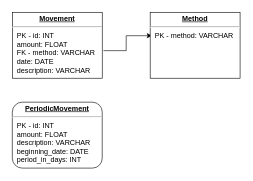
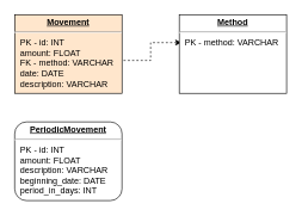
  <mxCell id="0" />
  <mxCell id="1" parent="0" />
- <mxCell id="2" value="" style="edgeStyle=orthogonalEdgeStyle;rounded=0;orthogonalLoop=1;jettySize=auto;html=1;entryX=0.02;entryY=0.355;entryDx=0;entryDy=0;entryPerimeter=0;exitX=1.014;exitY=0.582;exitDx=0;exitDy=0;exitPerimeter=0;" edge="1" parent="1" source="3" target="5"><mxGeometry relative="1" as="geometry" /></mxCell>
- <mxCell id="3" value="&lt;p style=&quot;margin: 0px ; margin-top: 4px ; text-align: center ; text-decoration: underline&quot;&gt;&lt;b&gt;Movement&lt;/b&gt;&lt;/p&gt;&lt;hr&gt;&lt;p style=&quot;margin: 0px ; margin-left: 8px&quot;&gt;PK - id: INT&lt;br&gt;&lt;/p&gt;&lt;p style=&quot;margin: 0px ; margin-left: 8px&quot;&gt;amount: FLOAT&lt;br&gt;&lt;/p&gt;&lt;p style=&quot;margin: 0px ; margin-left: 8px&quot;&gt;FK - method: VARCHAR&lt;br&gt;&lt;/p&gt;&lt;p style=&quot;margin: 0px ; margin-left: 8px&quot;&gt;date: DATE&lt;/p&gt;&lt;p style=&quot;margin: 0px ; margin-left: 8px&quot;&gt;description: VARCHAR&lt;/p&gt;" style="verticalAlign=top;align=left;overflow=fill;fontSize=12;fontFamily=Helvetica;html=1;rounded=0;shadow=0;comic=0;labelBackgroundColor=none;strokeWidth=1" vertex="1" parent="1"><mxGeometry x="20" y="20" width="150" height="110" as="geometry" /></mxCell>
+ <mxCell id="2" value="" style="edgeStyle=orthogonalEdgeStyle;rounded=0;orthogonalLoop=1;jettySize=auto;html=1;entryX=0.02;entryY=0.355;entryDx=0;entryDy=0;entryPerimeter=0;exitX=1.014;exitY=0.582;exitDx=0;exitDy=0;exitPerimeter=0;dashed=1;" edge="1" parent="1" source="3" target="5"><mxGeometry relative="1" as="geometry" /></mxCell>
+ <mxCell id="3" value="&lt;p style=&quot;margin: 0px ; margin-top: 4px ; text-align: center ; text-decoration: underline&quot;&gt;&lt;b&gt;Movement&lt;/b&gt;&lt;/p&gt;&lt;hr&gt;&lt;p style=&quot;margin: 0px ; margin-left: 8px&quot;&gt;PK - id: INT&lt;br&gt;&lt;/p&gt;&lt;p style=&quot;margin: 0px ; margin-left: 8px&quot;&gt;amount: FLOAT&lt;br&gt;&lt;/p&gt;&lt;p style=&quot;margin: 0px ; margin-left: 8px&quot;&gt;FK - method: VARCHAR&lt;br&gt;&lt;/p&gt;&lt;p style=&quot;margin: 0px ; margin-left: 8px&quot;&gt;date: DATE&lt;/p&gt;&lt;p style=&quot;margin: 0px ; margin-left: 8px&quot;&gt;description: VARCHAR&lt;/p&gt;" style="verticalAlign=top;align=left;overflow=fill;fontSize=12;fontFamily=Helvetica;html=1;rounded=0;shadow=0;comic=0;labelBackgroundColor=none;strokeWidth=1;fillColor=#ffe6cc;" vertex="1" parent="1"><mxGeometry x="20" y="20" width="150" height="110" as="geometry" /></mxCell>
  <mxCell id="4" value="&lt;p style=&quot;margin: 0px ; margin-top: 4px ; text-align: center ; text-decoration: underline&quot;&gt;&lt;b&gt;PeriodicMovement&lt;/b&gt;&lt;/p&gt;&lt;hr&gt;&lt;p style=&quot;margin: 0px ; margin-left: 8px&quot;&gt;PK - id: INT&lt;/p&gt;&lt;p style=&quot;margin: 0px ; margin-left: 8px&quot;&gt;amount: FLOAT&lt;/p&gt;&lt;p style=&quot;margin: 0px ; margin-left: 8px&quot;&gt;description: VARCHAR&lt;/p&gt;&lt;p style=&quot;margin: 0px ; margin-left: 8px&quot;&gt;beginning_date: DATE&lt;br&gt;period_in_days: INT&lt;/p&gt;" style="verticalAlign=top;align=left;overflow=fill;fontSize=12;fontFamily=Helvetica;html=1;shadow=0;comic=0;labelBackgroundColor=none;strokeWidth=1;rounded=1;" vertex="1" parent="1"><mxGeometry x="20" y="170" width="150" height="110" as="geometry" /></mxCell>
  <mxCell id="5" value="&lt;p style=&quot;margin: 0px ; margin-top: 4px ; text-align: center ; text-decoration: underline&quot;&gt;&lt;b&gt;Method&lt;/b&gt;&lt;/p&gt;&lt;hr&gt;&lt;p style=&quot;margin: 0px ; margin-left: 8px&quot;&gt;PK - method: VARCHAR&lt;br&gt;&lt;/p&gt;" style="verticalAlign=top;align=left;overflow=fill;fontSize=12;fontFamily=Helvetica;html=1;rounded=0;shadow=0;comic=0;labelBackgroundColor=none;strokeWidth=1" vertex="1" parent="1"><mxGeometry x="250" y="20" width="150" height="110" as="geometry" /></mxCell>
